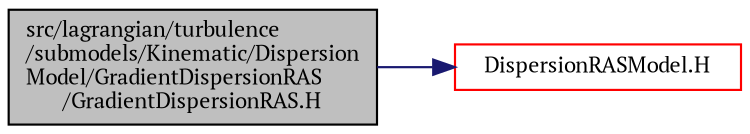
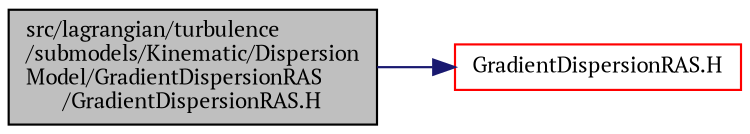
  digraph {
    rankdir=LR
    fontname="PT Serif"
    node [fontname="PT Serif" fontsize=10 shape=record]
    n1 [color=black fillcolor=grey75 fontcolor=black height=0.2 label="src/lagrangian/turbulence\l/submodels/Kinematic/Dispersion\lModel/GradientDispersionRAS\l/GradientDispersionRAS.H" style=filled width=0.4]
-   n2 [color=red height=0.2 label="DispersionRASModel.H" width=0.4]
+   n2 [color=red height=0.2 label="GradientDispersionRAS.H" width=0.4]
    n1 -> n2 [color=midnightblue fontname="PT Serif" fontsize=10 labelfontname=Helvetica labelfontsize=10 style=solid]
  }
